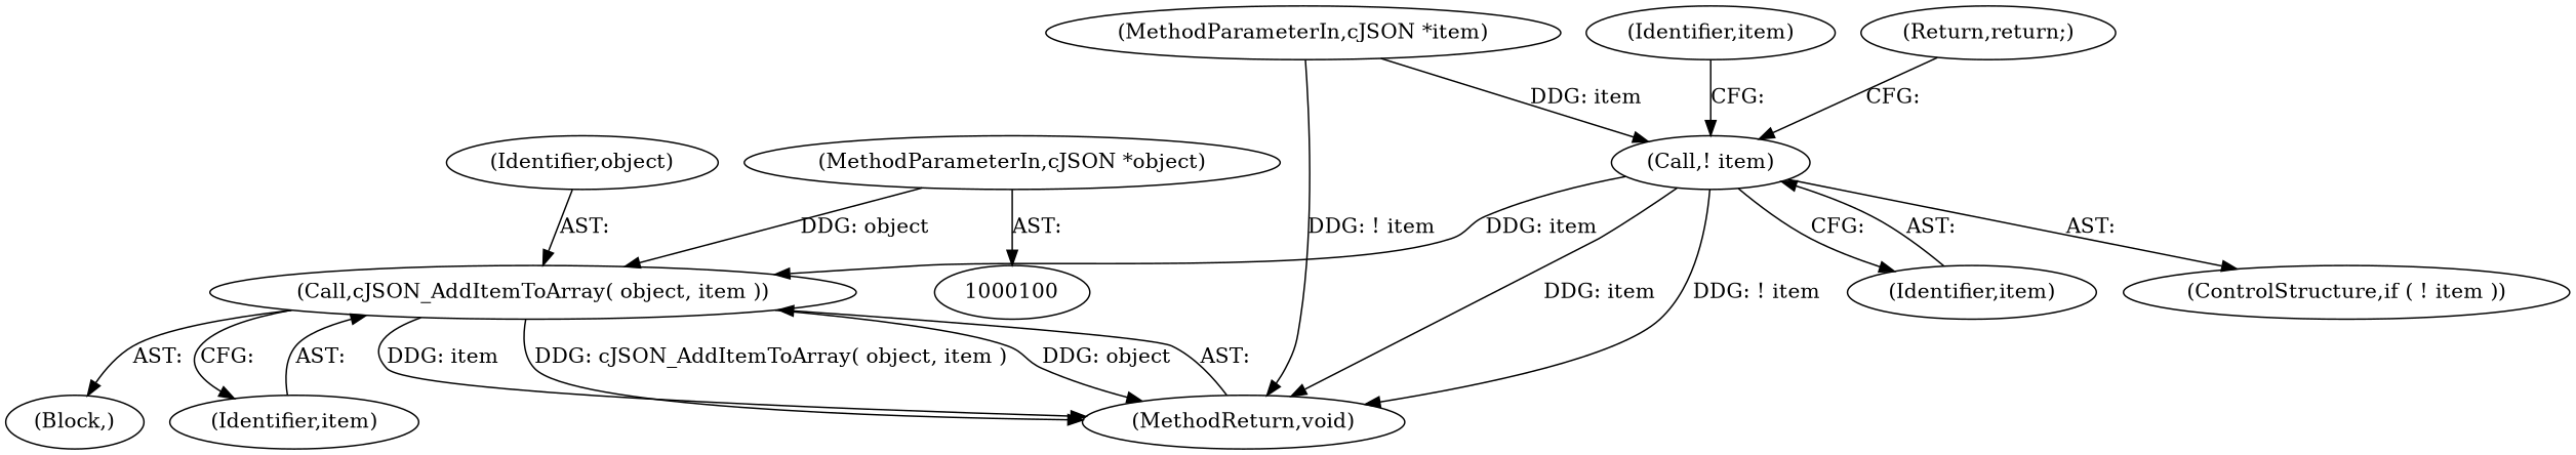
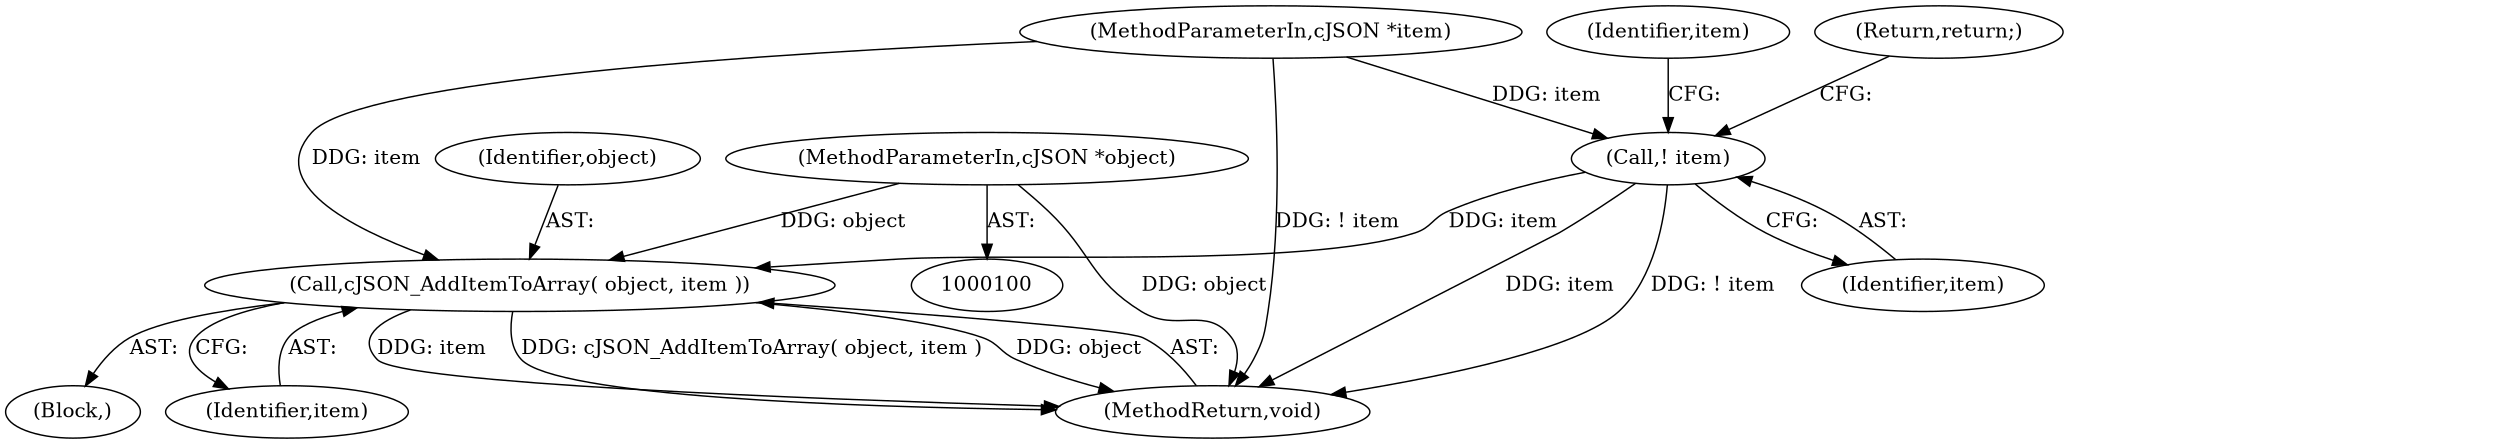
  digraph {
    n1 [label="(Call,cJSON_AddItemToArray( object, item ))"]
    n2 [label="(Identifier,item)"]
    n3 [label="(MethodReturn,void)"]
    n4 [label="(Block,)"]
    n5 [label="(MethodParameterIn,cJSON *object)"]
    1000100
    n7 [label="(Call,! item)"]
    n8 [label="(Identifier,item)"]
-   n9 [label="(ControlStructure,if ( ! item ))"]
    n10 [label="(MethodParameterIn,cJSON *item)"]
    n11 [label="(Return,return;)"]
    n12 [label="(Identifier,item)"]
    n13 [label="(Identifier,object)"]
    n1 -> n2 [label="CFG: "]
    n1 -> n3 [label="DDG: item"]
    n1 -> n3 [label="DDG: cJSON_AddItemToArray( object, item )"]
    n1 -> n3 [label="DDG: object"]
    n1 -> n4 [label="AST: "]
    n2 -> n1 [label="AST: "]
    n3 -> n1 [label="AST: "]
    n5 -> n1 [label="DDG: object"]
+   n5 -> n3 [label="DDG: object"]
    n5 -> 1000100 [label="AST: "]
    n7 -> n1 [label="DDG: item"]
    n7 -> n3 [label="DDG: item"]
    n7 -> n3 [label="DDG: ! item"]
    n7 -> n8 [label="CFG: "]
-   n7 -> n9 [label="AST: "]
    n8 -> n7 [label="AST: "]
+   n10 -> n1 [label="DDG: item"]
    n10 -> n3 [label="DDG: ! item"]
    n10 -> n7 [label="DDG: item"]
    n11 -> n7 [label="CFG: "]
    n12 -> n7 [label="CFG: "]
    n13 -> n1 [label="AST: "]
  }
